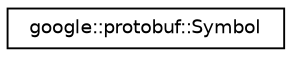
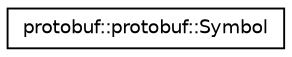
  digraph {
    rankdir=LR
-   n1 [color=black fillcolor=white fontname=Helvetica fontsize=10 height=0.2 label="google::protobuf::Symbol" shape=record style=filled width=0.4]
+   n1 [color=black fillcolor=white fontname=Helvetica fontsize=10 height=0.2 label="protobuf::protobuf::Symbol" shape=record style=filled width=0.4]
  }
